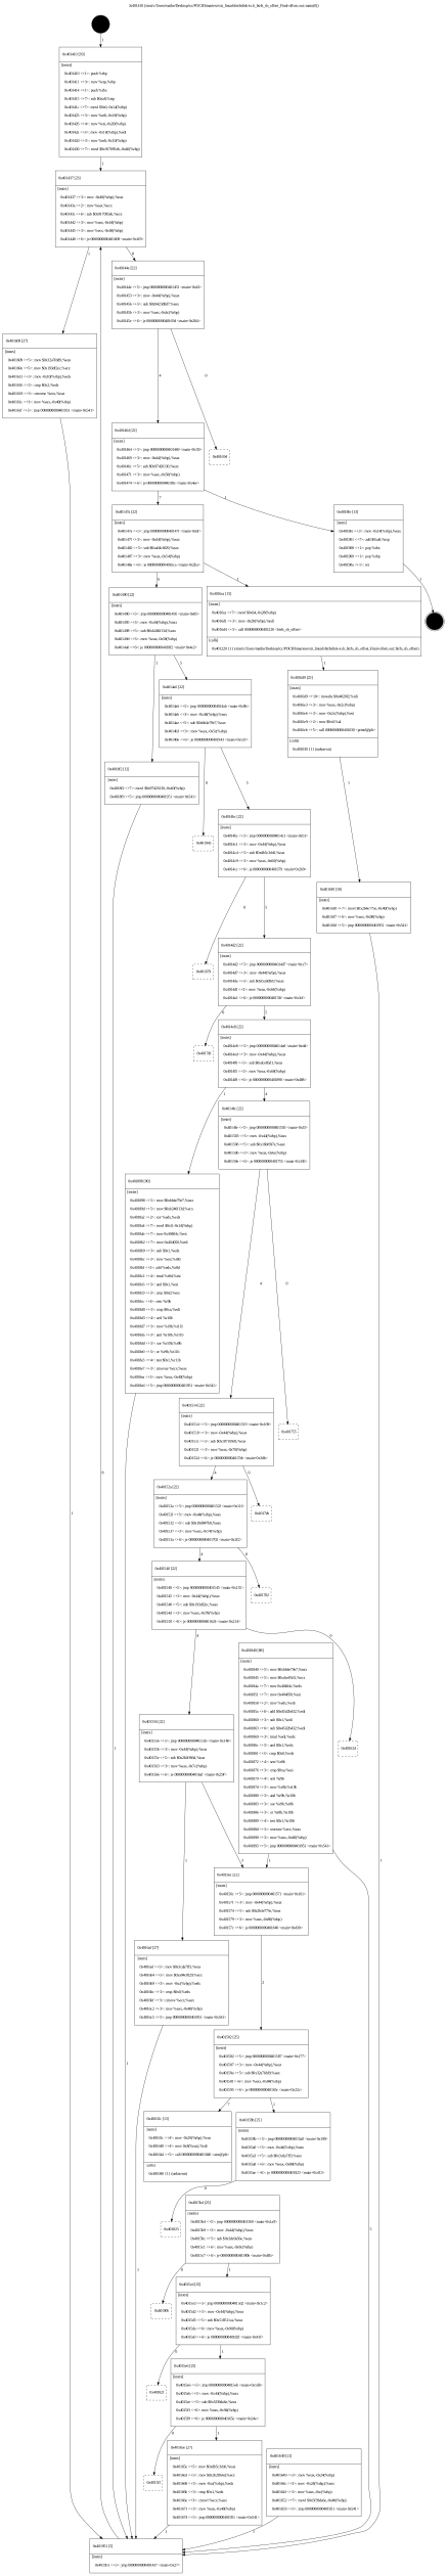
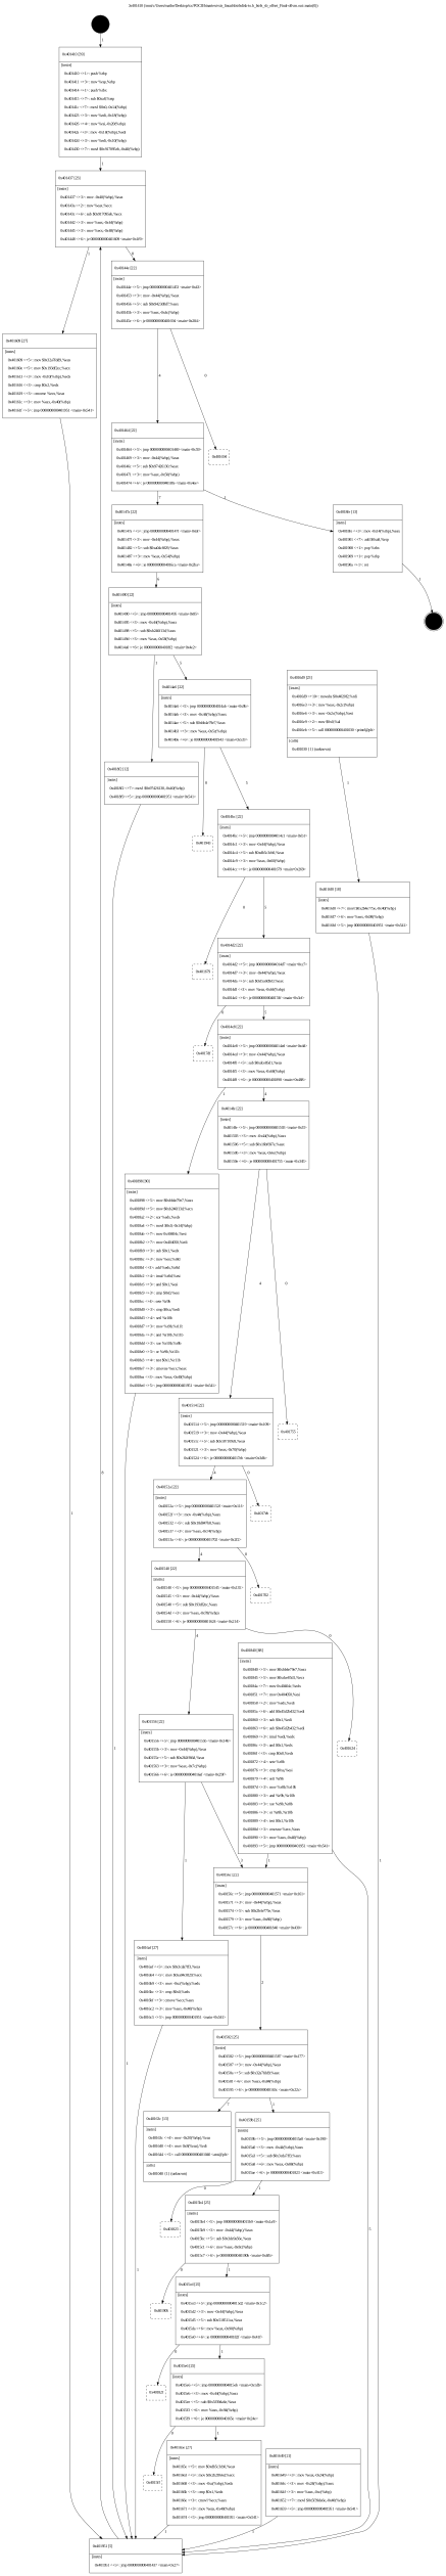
  digraph {
    fontname="Liberation Serif"
    label="0x401410 (/mnt/c/Users/mathe/Desktop/tcc/POCII/binaries/extr_linuxfsbtrfsdisk-io.h_btrfs_sb_offset_Final-ollvm.out::main(0))"
    labelloc=t
    node [fontname="Liberation Serif" shape=record]
    edge [fontname="Liberation Serif"]
    Entry [fillcolor=black height=0.3 shape=circle style=filled width=0.3]
    n2 [label="{\n     0x401410 [39]\l\n     | [instrs]\l\n     &nbsp;&nbsp;0x401410 \<+1\>: push %rbp\l\n     &nbsp;&nbsp;0x401411 \<+3\>: mov %rsp,%rbp\l\n     &nbsp;&nbsp;0x401414 \<+1\>: push %rbx\l\n     &nbsp;&nbsp;0x401415 \<+7\>: sub $0xa8,%rsp\l\n     &nbsp;&nbsp;0x40141c \<+7\>: movl $0x0,-0x14(%rbp)\l\n     &nbsp;&nbsp;0x401423 \<+3\>: mov %edi,-0x18(%rbp)\l\n     &nbsp;&nbsp;0x401426 \<+4\>: mov %rsi,-0x20(%rbp)\l\n     &nbsp;&nbsp;0x40142a \<+3\>: mov -0x18(%rbp),%edi\l\n     &nbsp;&nbsp;0x40142d \<+3\>: mov %edi,-0x10(%rbp)\l\n     &nbsp;&nbsp;0x401430 \<+7\>: movl $0x917095eb,-0x40(%rbp)\l\n  }"]
    n3 [label="{\n     0x401437 [23]\l\n     | [instrs]\l\n     &nbsp;&nbsp;0x401437 \<+3\>: mov -0x40(%rbp),%eax\l\n     &nbsp;&nbsp;0x40143a \<+2\>: mov %eax,%ecx\l\n     &nbsp;&nbsp;0x40143c \<+6\>: sub $0x917095eb,%ecx\l\n     &nbsp;&nbsp;0x401442 \<+3\>: mov %eax,-0x44(%rbp)\l\n     &nbsp;&nbsp;0x401445 \<+3\>: mov %ecx,-0x48(%rbp)\l\n     &nbsp;&nbsp;0x401448 \<+6\>: je 0000000000401609 \<main+0x1f9\>\l\n  }"]
    n4 [label="{\n     0x401609 [27]\l\n     | [instrs]\l\n     &nbsp;&nbsp;0x401609 \<+5\>: mov $0x32a7fdd9,%eax\l\n     &nbsp;&nbsp;0x40160e \<+5\>: mov $0x193df2ec,%ecx\l\n     &nbsp;&nbsp;0x401613 \<+3\>: mov -0x10(%rbp),%edx\l\n     &nbsp;&nbsp;0x401616 \<+3\>: cmp $0x2,%edx\l\n     &nbsp;&nbsp;0x401619 \<+3\>: cmovne %ecx,%eax\l\n     &nbsp;&nbsp;0x40161c \<+3\>: mov %eax,-0x40(%rbp)\l\n     &nbsp;&nbsp;0x40161f \<+5\>: jmp 0000000000401951 \<main+0x541\>\l\n  }"]
    n5 [label="{\n     0x40144e [22]\l\n     | [instrs]\l\n     &nbsp;&nbsp;0x40144e \<+5\>: jmp 0000000000401453 \<main+0x43\>\l\n     &nbsp;&nbsp;0x401453 \<+3\>: mov -0x44(%rbp),%eax\l\n     &nbsp;&nbsp;0x401456 \<+5\>: sub $0x9423d0d7,%eax\l\n     &nbsp;&nbsp;0x40145b \<+3\>: mov %eax,-0x4c(%rbp)\l\n     &nbsp;&nbsp;0x40145e \<+6\>: je 0000000000401694 \<main+0x284\>\l\n  }"]
    n6 [label="{\n     0x401951 [5]\l\n     | [instrs]\l\n     &nbsp;&nbsp;0x401951 \<+5\>: jmp 0000000000401437 \<main+0x27\>\l\n  }"]
    n7 [label="{\n     0x401694\l\n  }" style=dashed]
    n8 [label="{\n     0x401464 [22]\l\n     | [instrs]\l\n     &nbsp;&nbsp;0x401464 \<+5\>: jmp 0000000000401469 \<main+0x59\>\l\n     &nbsp;&nbsp;0x401469 \<+3\>: mov -0x44(%rbp),%eax\l\n     &nbsp;&nbsp;0x40146c \<+5\>: sub $0x97426130,%eax\l\n     &nbsp;&nbsp;0x401471 \<+3\>: mov %eax,-0x50(%rbp)\l\n     &nbsp;&nbsp;0x401474 \<+6\>: je 00000000004018fe \<main+0x4ee\>\l\n  }"]
    n9 [label="{\n     0x4018fe [13]\l\n     | [instrs]\l\n     &nbsp;&nbsp;0x4018fe \<+3\>: mov -0x14(%rbp),%eax\l\n     &nbsp;&nbsp;0x401901 \<+7\>: add $0xa8,%rsp\l\n     &nbsp;&nbsp;0x401908 \<+1\>: pop %rbx\l\n     &nbsp;&nbsp;0x401909 \<+1\>: pop %rbp\l\n     &nbsp;&nbsp;0x40190a \<+1\>: ret\l\n  }"]
    n10 [label="{\n     0x40147a [22]\l\n     | [instrs]\l\n     &nbsp;&nbsp;0x40147a \<+5\>: jmp 000000000040147f \<main+0x6f\>\l\n     &nbsp;&nbsp;0x40147f \<+3\>: mov -0x44(%rbp),%eax\l\n     &nbsp;&nbsp;0x401482 \<+5\>: sub $0xa04c8f29,%eax\l\n     &nbsp;&nbsp;0x401487 \<+3\>: mov %eax,-0x54(%rbp)\l\n     &nbsp;&nbsp;0x40148a \<+6\>: je 00000000004016ca \<main+0x2ba\>\l\n  }"]
    Exit [fillcolor=black height=0.3 peripheries=2 shape=circle style=filled width=0.3]
-   n12 [label="{\n     0x4016ca [15]\l\n     | [instrs]\l\n     &nbsp;&nbsp;0x4016ca \<+7\>: movl $0x64,-0x28(%rbp)\l\n     &nbsp;&nbsp;0x4016d1 \<+3\>: mov -0x28(%rbp),%edi\l\n     &nbsp;&nbsp;0x4016d4 \<+5\>: call 0000000000401220 \<btrfs_sb_offset\>\l\n     | [calls]\l\n     &nbsp;&nbsp;0x401220 \{1\} (/mnt/c/Users/mathe/Desktop/tcc/POCII/binaries/extr_linuxfsbtrfsdisk-io.h_btrfs_sb_offset_Final-ollvm.out::btrfs_sb_offset)\l\n  }"]
    n13 [label="{\n     0x401490 [22]\l\n     | [instrs]\l\n     &nbsp;&nbsp;0x401490 \<+5\>: jmp 0000000000401495 \<main+0x85\>\l\n     &nbsp;&nbsp;0x401495 \<+3\>: mov -0x44(%rbp),%eax\l\n     &nbsp;&nbsp;0x401498 \<+5\>: sub $0xb246f13d,%eax\l\n     &nbsp;&nbsp;0x40149d \<+3\>: mov %eax,-0x58(%rbp)\l\n     &nbsp;&nbsp;0x4014a0 \<+6\>: je 00000000004018f2 \<main+0x4e2\>\l\n  }"]
    n14 [label="{\n     0x4016f0 [18]\l\n     | [instrs]\l\n     &nbsp;&nbsp;0x4016f0 \<+7\>: movl $0x2b4e775e,-0x40(%rbp)\l\n     &nbsp;&nbsp;0x4016f7 \<+6\>: mov %eax,-0x98(%rbp)\l\n     &nbsp;&nbsp;0x4016fd \<+5\>: jmp 0000000000401951 \<main+0x541\>\l\n  }"]
    n15 [label="{\n     0x4016d9 [23]\l\n     | [instrs]\l\n     &nbsp;&nbsp;0x4016d9 \<+10\>: movabs $0x4020f2,%rdi\l\n     &nbsp;&nbsp;0x4016e3 \<+3\>: mov %eax,-0x2c(%rbp)\l\n     &nbsp;&nbsp;0x4016e6 \<+3\>: mov -0x2c(%rbp),%esi\l\n     &nbsp;&nbsp;0x4016e9 \<+2\>: mov $0x0,%al\l\n     &nbsp;&nbsp;0x4016eb \<+5\>: call 0000000000401030 \<printf@plt\>\l\n     | [calls]\l\n     &nbsp;&nbsp;0x401030 \{1\} (unknown)\l\n  }"]
    n16 [label="{\n     0x4018f2 [12]\l\n     | [instrs]\l\n     &nbsp;&nbsp;0x4018f2 \<+7\>: movl $0x97426130,-0x40(%rbp)\l\n     &nbsp;&nbsp;0x4018f9 \<+5\>: jmp 0000000000401951 \<main+0x541\>\l\n  }"]
    n17 [label="{\n     0x4014a6 [22]\l\n     | [instrs]\l\n     &nbsp;&nbsp;0x4014a6 \<+5\>: jmp 00000000004014ab \<main+0x9b\>\l\n     &nbsp;&nbsp;0x4014ab \<+3\>: mov -0x44(%rbp),%eax\l\n     &nbsp;&nbsp;0x4014ae \<+5\>: sub $0xbb4e79e7,%eax\l\n     &nbsp;&nbsp;0x4014b3 \<+3\>: mov %eax,-0x5c(%rbp)\l\n     &nbsp;&nbsp;0x4014b6 \<+6\>: je 0000000000401943 \<main+0x533\>\l\n  }"]
    n18 [label="{\n     0x401943\l\n  }" style=dashed]
    n19 [label="{\n     0x4014bc [22]\l\n     | [instrs]\l\n     &nbsp;&nbsp;0x4014bc \<+5\>: jmp 00000000004014c1 \<main+0xb1\>\l\n     &nbsp;&nbsp;0x4014c1 \<+3\>: mov -0x44(%rbp),%eax\l\n     &nbsp;&nbsp;0x4014c4 \<+5\>: sub $0xdb5c3cb0,%eax\l\n     &nbsp;&nbsp;0x4014c9 \<+3\>: mov %eax,-0x60(%rbp)\l\n     &nbsp;&nbsp;0x4014cc \<+6\>: je 0000000000401679 \<main+0x269\>\l\n  }"]
    n20 [label="{\n     0x4015ff\l\n  }" style=dashed]
    n21 [label="{\n     0x401679\l\n  }" style=dashed]
    n22 [label="{\n     0x4014d2 [22]\l\n     | [instrs]\l\n     &nbsp;&nbsp;0x4014d2 \<+5\>: jmp 00000000004014d7 \<main+0xc7\>\l\n     &nbsp;&nbsp;0x4014d7 \<+3\>: mov -0x44(%rbp),%eax\l\n     &nbsp;&nbsp;0x4014da \<+5\>: sub $0xf5a0d9c0,%eax\l\n     &nbsp;&nbsp;0x4014df \<+3\>: mov %eax,-0x64(%rbp)\l\n     &nbsp;&nbsp;0x4014e2 \<+6\>: je 00000000004017df \<main+0x3cf\>\l\n  }"]
    n23 [label="{\n     0x40165e [27]\l\n     | [instrs]\l\n     &nbsp;&nbsp;0x40165e \<+5\>: mov $0xdb5c3cb0,%eax\l\n     &nbsp;&nbsp;0x401663 \<+5\>: mov $0x2b2ff66d,%ecx\l\n     &nbsp;&nbsp;0x401668 \<+3\>: mov -0xc(%rbp),%edx\l\n     &nbsp;&nbsp;0x40166b \<+3\>: cmp $0x1,%edx\l\n     &nbsp;&nbsp;0x40166e \<+3\>: cmovl %ecx,%eax\l\n     &nbsp;&nbsp;0x401671 \<+3\>: mov %eax,-0x40(%rbp)\l\n     &nbsp;&nbsp;0x401674 \<+5\>: jmp 0000000000401951 \<main+0x541\>\l\n  }"]
    n24 [label="{\n     0x4017df\l\n  }" style=dashed]
    n25 [label="{\n     0x4014e8 [22]\l\n     | [instrs]\l\n     &nbsp;&nbsp;0x4014e8 \<+5\>: jmp 00000000004014ed \<main+0xdd\>\l\n     &nbsp;&nbsp;0x4014ed \<+3\>: mov -0x44(%rbp),%eax\l\n     &nbsp;&nbsp;0x4014f0 \<+5\>: sub $0xdce85d1,%eax\l\n     &nbsp;&nbsp;0x4014f5 \<+3\>: mov %eax,-0x68(%rbp)\l\n     &nbsp;&nbsp;0x4014f8 \<+6\>: je 0000000000401898 \<main+0x488\>\l\n  }"]
    n26 [label="{\n     0x4015e6 [25]\l\n     | [instrs]\l\n     &nbsp;&nbsp;0x4015e6 \<+5\>: jmp 00000000004015eb \<main+0x1db\>\l\n     &nbsp;&nbsp;0x4015eb \<+3\>: mov -0x44(%rbp),%eax\l\n     &nbsp;&nbsp;0x4015ee \<+5\>: sub $0x5f39da6e,%eax\l\n     &nbsp;&nbsp;0x4015f3 \<+6\>: mov %eax,-0x94(%rbp)\l\n     &nbsp;&nbsp;0x4015f9 \<+6\>: je 000000000040165e \<main+0x24e\>\l\n  }"]
    n27 [label="{\n     0x401898 [90]\l\n     | [instrs]\l\n     &nbsp;&nbsp;0x401898 \<+5\>: mov $0xbb4e79e7,%eax\l\n     &nbsp;&nbsp;0x40189d \<+5\>: mov $0xb246f13d,%ecx\l\n     &nbsp;&nbsp;0x4018a2 \<+2\>: xor %edx,%edx\l\n     &nbsp;&nbsp;0x4018a4 \<+7\>: movl $0x0,-0x14(%rbp)\l\n     &nbsp;&nbsp;0x4018ab \<+7\>: mov 0x40404c,%esi\l\n     &nbsp;&nbsp;0x4018b2 \<+7\>: mov 0x404050,%edi\l\n     &nbsp;&nbsp;0x4018b9 \<+3\>: sub $0x1,%edx\l\n     &nbsp;&nbsp;0x4018bc \<+3\>: mov %esi,%r8d\l\n     &nbsp;&nbsp;0x4018bf \<+3\>: add %edx,%r8d\l\n     &nbsp;&nbsp;0x4018c2 \<+4\>: imul %r8d,%esi\l\n     &nbsp;&nbsp;0x4018c6 \<+3\>: and $0x1,%esi\l\n     &nbsp;&nbsp;0x4018c9 \<+3\>: cmp $0x0,%esi\l\n     &nbsp;&nbsp;0x4018cc \<+4\>: sete %r9b\l\n     &nbsp;&nbsp;0x4018d0 \<+3\>: cmp $0xa,%edi\l\n     &nbsp;&nbsp;0x4018d3 \<+4\>: setl %r10b\l\n     &nbsp;&nbsp;0x4018d7 \<+3\>: mov %r9b,%r11b\l\n     &nbsp;&nbsp;0x4018da \<+3\>: and %r10b,%r11b\l\n     &nbsp;&nbsp;0x4018dd \<+3\>: xor %r10b,%r9b\l\n     &nbsp;&nbsp;0x4018e0 \<+3\>: or %r9b,%r11b\l\n     &nbsp;&nbsp;0x4018e3 \<+4\>: test $0x1,%r11b\l\n     &nbsp;&nbsp;0x4018e7 \<+3\>: cmovne %ecx,%eax\l\n     &nbsp;&nbsp;0x4018ea \<+3\>: mov %eax,-0x40(%rbp)\l\n     &nbsp;&nbsp;0x4018ed \<+5\>: jmp 0000000000401951 \<main+0x541\>\l\n  }"]
    n28 [label="{\n     0x4014fe [22]\l\n     | [instrs]\l\n     &nbsp;&nbsp;0x4014fe \<+5\>: jmp 0000000000401503 \<main+0xf3\>\l\n     &nbsp;&nbsp;0x401503 \<+3\>: mov -0x44(%rbp),%eax\l\n     &nbsp;&nbsp;0x401506 \<+5\>: sub $0x16bf697e,%eax\l\n     &nbsp;&nbsp;0x40150b \<+3\>: mov %eax,-0x6c(%rbp)\l\n     &nbsp;&nbsp;0x40150e \<+6\>: je 0000000000401755 \<main+0x345\>\l\n  }"]
    n29 [label="{\n     0x40182f\l\n  }" style=dashed]
    n30 [label="{\n     0x401755\l\n  }" style=dashed]
    n31 [label="{\n     0x401514 [22]\l\n     | [instrs]\l\n     &nbsp;&nbsp;0x401514 \<+5\>: jmp 0000000000401519 \<main+0x109\>\l\n     &nbsp;&nbsp;0x401519 \<+3\>: mov -0x44(%rbp),%eax\l\n     &nbsp;&nbsp;0x40151c \<+5\>: sub $0x187109c8,%eax\l\n     &nbsp;&nbsp;0x401521 \<+3\>: mov %eax,-0x70(%rbp)\l\n     &nbsp;&nbsp;0x401524 \<+6\>: je 00000000004017eb \<main+0x3db\>\l\n  }"]
    n32 [label="{\n     0x4015cd [25]\l\n     | [instrs]\l\n     &nbsp;&nbsp;0x4015cd \<+5\>: jmp 00000000004015d2 \<main+0x1c2\>\l\n     &nbsp;&nbsp;0x4015d2 \<+3\>: mov -0x44(%rbp),%eax\l\n     &nbsp;&nbsp;0x4015d5 \<+5\>: sub $0x518511ca,%eax\l\n     &nbsp;&nbsp;0x4015da \<+6\>: mov %eax,-0x90(%rbp)\l\n     &nbsp;&nbsp;0x4015e0 \<+6\>: je 000000000040182f \<main+0x41f\>\l\n  }"]
    n33 [label="{\n     0x4017eb\l\n  }" style=dashed]
    n34 [label="{\n     0x40152a [22]\l\n     | [instrs]\l\n     &nbsp;&nbsp;0x40152a \<+5\>: jmp 000000000040152f \<main+0x11f\>\l\n     &nbsp;&nbsp;0x40152f \<+3\>: mov -0x44(%rbp),%eax\l\n     &nbsp;&nbsp;0x401532 \<+5\>: sub $0x18d847b8,%eax\l\n     &nbsp;&nbsp;0x401537 \<+3\>: mov %eax,-0x74(%rbp)\l\n     &nbsp;&nbsp;0x40153a \<+6\>: je 0000000000401702 \<main+0x2f2\>\l\n  }"]
    n35 [label="{\n     0x40190b\l\n  }" style=dashed]
    n36 [label="{\n     0x401702\l\n  }" style=dashed]
    n37 [label="{\n     0x401540 [22]\l\n     | [instrs]\l\n     &nbsp;&nbsp;0x401540 \<+5\>: jmp 0000000000401545 \<main+0x135\>\l\n     &nbsp;&nbsp;0x401545 \<+3\>: mov -0x44(%rbp),%eax\l\n     &nbsp;&nbsp;0x401548 \<+5\>: sub $0x193df2ec,%eax\l\n     &nbsp;&nbsp;0x40154d \<+3\>: mov %eax,-0x78(%rbp)\l\n     &nbsp;&nbsp;0x401550 \<+6\>: je 0000000000401624 \<main+0x214\>\l\n  }"]
    n38 [label="{\n     0x4015b4 [25]\l\n     | [instrs]\l\n     &nbsp;&nbsp;0x4015b4 \<+5\>: jmp 00000000004015b9 \<main+0x1a9\>\l\n     &nbsp;&nbsp;0x4015b9 \<+3\>: mov -0x44(%rbp),%eax\l\n     &nbsp;&nbsp;0x4015bc \<+5\>: sub $0x3de9a56e,%eax\l\n     &nbsp;&nbsp;0x4015c1 \<+6\>: mov %eax,-0x8c(%rbp)\l\n     &nbsp;&nbsp;0x4015c7 \<+6\>: je 000000000040190b \<main+0x4fb\>\l\n  }"]
    n39 [label="{\n     0x401624\l\n  }" style=dashed]
    n40 [label="{\n     0x401556 [22]\l\n     | [instrs]\l\n     &nbsp;&nbsp;0x401556 \<+5\>: jmp 000000000040155b \<main+0x14b\>\l\n     &nbsp;&nbsp;0x40155b \<+3\>: mov -0x44(%rbp),%eax\l\n     &nbsp;&nbsp;0x40155e \<+5\>: sub $0x2b2ff66d,%eax\l\n     &nbsp;&nbsp;0x401563 \<+3\>: mov %eax,-0x7c(%rbp)\l\n     &nbsp;&nbsp;0x401566 \<+6\>: je 00000000004016af \<main+0x29f\>\l\n  }"]
    n41 [label="{\n     0x401823\l\n  }" style=dashed]
    n42 [label="{\n     0x4016af [27]\l\n     | [instrs]\l\n     &nbsp;&nbsp;0x4016af \<+5\>: mov $0x3cda7ff3,%eax\l\n     &nbsp;&nbsp;0x4016b4 \<+5\>: mov $0xa04c8f29,%ecx\l\n     &nbsp;&nbsp;0x4016b9 \<+3\>: mov -0xc(%rbp),%edx\l\n     &nbsp;&nbsp;0x4016bc \<+3\>: cmp $0x0,%edx\l\n     &nbsp;&nbsp;0x4016bf \<+3\>: cmove %ecx,%eax\l\n     &nbsp;&nbsp;0x4016c2 \<+3\>: mov %eax,-0x40(%rbp)\l\n     &nbsp;&nbsp;0x4016c5 \<+5\>: jmp 0000000000401951 \<main+0x541\>\l\n  }"]
    n43 [label="{\n     0x40156c [22]\l\n     | [instrs]\l\n     &nbsp;&nbsp;0x40156c \<+5\>: jmp 0000000000401571 \<main+0x161\>\l\n     &nbsp;&nbsp;0x401571 \<+3\>: mov -0x44(%rbp),%eax\l\n     &nbsp;&nbsp;0x401574 \<+5\>: sub $0x2b4e775e,%eax\l\n     &nbsp;&nbsp;0x401579 \<+3\>: mov %eax,-0x80(%rbp)\l\n     &nbsp;&nbsp;0x40157c \<+6\>: je 0000000000401840 \<main+0x430\>\l\n  }"]
    n44 [label="{\n     0x401649 [21]\l\n     | [instrs]\l\n     &nbsp;&nbsp;0x401649 \<+3\>: mov %eax,-0x24(%rbp)\l\n     &nbsp;&nbsp;0x40164c \<+3\>: mov -0x24(%rbp),%eax\l\n     &nbsp;&nbsp;0x40164f \<+3\>: mov %eax,-0xc(%rbp)\l\n     &nbsp;&nbsp;0x401652 \<+7\>: movl $0x5f39da6e,-0x40(%rbp)\l\n     &nbsp;&nbsp;0x401659 \<+5\>: jmp 0000000000401951 \<main+0x541\>\l\n  }"]
    n45 [label="{\n     0x401582 [25]\l\n     | [instrs]\l\n     &nbsp;&nbsp;0x401582 \<+5\>: jmp 0000000000401587 \<main+0x177\>\l\n     &nbsp;&nbsp;0x401587 \<+3\>: mov -0x44(%rbp),%eax\l\n     &nbsp;&nbsp;0x40158a \<+5\>: sub $0x32a7fdd9,%eax\l\n     &nbsp;&nbsp;0x40158f \<+6\>: mov %eax,-0x84(%rbp)\l\n     &nbsp;&nbsp;0x401595 \<+6\>: je 000000000040163c \<main+0x22c\>\l\n  }"]
    n46 [label="{\n     0x40159b [25]\l\n     | [instrs]\l\n     &nbsp;&nbsp;0x40159b \<+5\>: jmp 00000000004015a0 \<main+0x190\>\l\n     &nbsp;&nbsp;0x4015a0 \<+3\>: mov -0x44(%rbp),%eax\l\n     &nbsp;&nbsp;0x4015a3 \<+5\>: sub $0x3cda7ff3,%eax\l\n     &nbsp;&nbsp;0x4015a8 \<+6\>: mov %eax,-0x88(%rbp)\l\n     &nbsp;&nbsp;0x4015ae \<+6\>: je 0000000000401823 \<main+0x413\>\l\n  }"]
    n47 [label="{\n     0x401840 [88]\l\n     | [instrs]\l\n     &nbsp;&nbsp;0x401840 \<+5\>: mov $0xbb4e79e7,%eax\l\n     &nbsp;&nbsp;0x401845 \<+5\>: mov $0xdce85d1,%ecx\l\n     &nbsp;&nbsp;0x40184a \<+7\>: mov 0x40404c,%edx\l\n     &nbsp;&nbsp;0x401851 \<+7\>: mov 0x404050,%esi\l\n     &nbsp;&nbsp;0x401858 \<+2\>: mov %edx,%edi\l\n     &nbsp;&nbsp;0x40185a \<+6\>: add $0x45d2b432,%edi\l\n     &nbsp;&nbsp;0x401860 \<+3\>: sub $0x1,%edi\l\n     &nbsp;&nbsp;0x401863 \<+6\>: sub $0x45d2b432,%edi\l\n     &nbsp;&nbsp;0x401869 \<+3\>: imul %edi,%edx\l\n     &nbsp;&nbsp;0x40186c \<+3\>: and $0x1,%edx\l\n     &nbsp;&nbsp;0x40186f \<+3\>: cmp $0x0,%edx\l\n     &nbsp;&nbsp;0x401872 \<+4\>: sete %r8b\l\n     &nbsp;&nbsp;0x401876 \<+3\>: cmp $0xa,%esi\l\n     &nbsp;&nbsp;0x401879 \<+4\>: setl %r9b\l\n     &nbsp;&nbsp;0x40187d \<+3\>: mov %r8b,%r10b\l\n     &nbsp;&nbsp;0x401880 \<+3\>: and %r9b,%r10b\l\n     &nbsp;&nbsp;0x401883 \<+3\>: xor %r9b,%r8b\l\n     &nbsp;&nbsp;0x401886 \<+3\>: or %r8b,%r10b\l\n     &nbsp;&nbsp;0x401889 \<+4\>: test $0x1,%r10b\l\n     &nbsp;&nbsp;0x40188d \<+3\>: cmovne %ecx,%eax\l\n     &nbsp;&nbsp;0x401890 \<+3\>: mov %eax,-0x40(%rbp)\l\n     &nbsp;&nbsp;0x401893 \<+5\>: jmp 0000000000401951 \<main+0x541\>\l\n  }"]
    n48 [label="{\n     0x40163c [13]\l\n     | [instrs]\l\n     &nbsp;&nbsp;0x40163c \<+4\>: mov -0x20(%rbp),%rax\l\n     &nbsp;&nbsp;0x401640 \<+4\>: mov 0x8(%rax),%rdi\l\n     &nbsp;&nbsp;0x401644 \<+5\>: call 0000000000401040 \<atoi@plt\>\l\n     | [calls]\l\n     &nbsp;&nbsp;0x401040 \{1\} (unknown)\l\n  }"]
    Entry -> n2 [label=" 1"]
    n2 -> n3 [label=" 1"]
    n3 -> n4 [label=" 1"]
    n3 -> n5 [label=" 8"]
    n4 -> n6 [label=" 1"]
    n5 -> n7 [label=" 0"]
    n5 -> n8 [label=" 4"]
    n6 -> n3 [label=" 8"]
    n8 -> n9 [label=" 1"]
    n8 -> n10 [label=" 7"]
    n9 -> Exit [label=" 1"]
-   n10 -> n12 [label=" 1"]
    n10 -> n13 [label=" 6"]
-   n12 -> n15 [label=" 1"]
    n13 -> n16 [label=" 1"]
    n13 -> n17 [label=" 5"]
    n14 -> n6 [label=" 1"]
    n15 -> n14 [label=" 1"]
    n16 -> n6 [label=" 1"]
    n17 -> n18 [label=" 0"]
    n17 -> n19 [label=" 5"]
    n19 -> n21 [label=" 0"]
    n19 -> n22 [label=" 5"]
    n22 -> n24 [label=" 0"]
    n22 -> n25 [label=" 5"]
    n23 -> n6 [label=" 1"]
    n25 -> n27 [label=" 1"]
    n25 -> n28 [label=" 4"]
    n26 -> n20 [label=" 0"]
    n26 -> n23 [label=" 1"]
    n27 -> n6 [label=" 1"]
    n28 -> n30 [label=" 0"]
    n28 -> n31 [label=" 4"]
    n31 -> n33 [label=" 0"]
    n31 -> n34 [label=" 4"]
    n32 -> n26 [label=" 1"]
    n32 -> n29 [label=" 0"]
    n34 -> n36 [label=" 0"]
    n34 -> n37 [label=" 4"]
    n37 -> n39 [label=" 0"]
    n37 -> n40 [label=" 4"]
    n38 -> n32 [label=" 1"]
    n38 -> n35 [label=" 0"]
    n40 -> n42 [label=" 1"]
    n40 -> n43 [label=" 3"]
    n42 -> n6 [label=" 1"]
    n43 -> n45 [label=" 2"]
    n44 -> n6 [label=" 1"]
    n45 -> n46 [label=" 1"]
    n45 -> n48 [label=" 7"]
+   n46 -> n38 [label=" 1"]
    n46 -> n41 [label=" 0"]
    n47 -> n6 [label=" 5"]
    n47 -> n43 [label=" 1"]
  }
